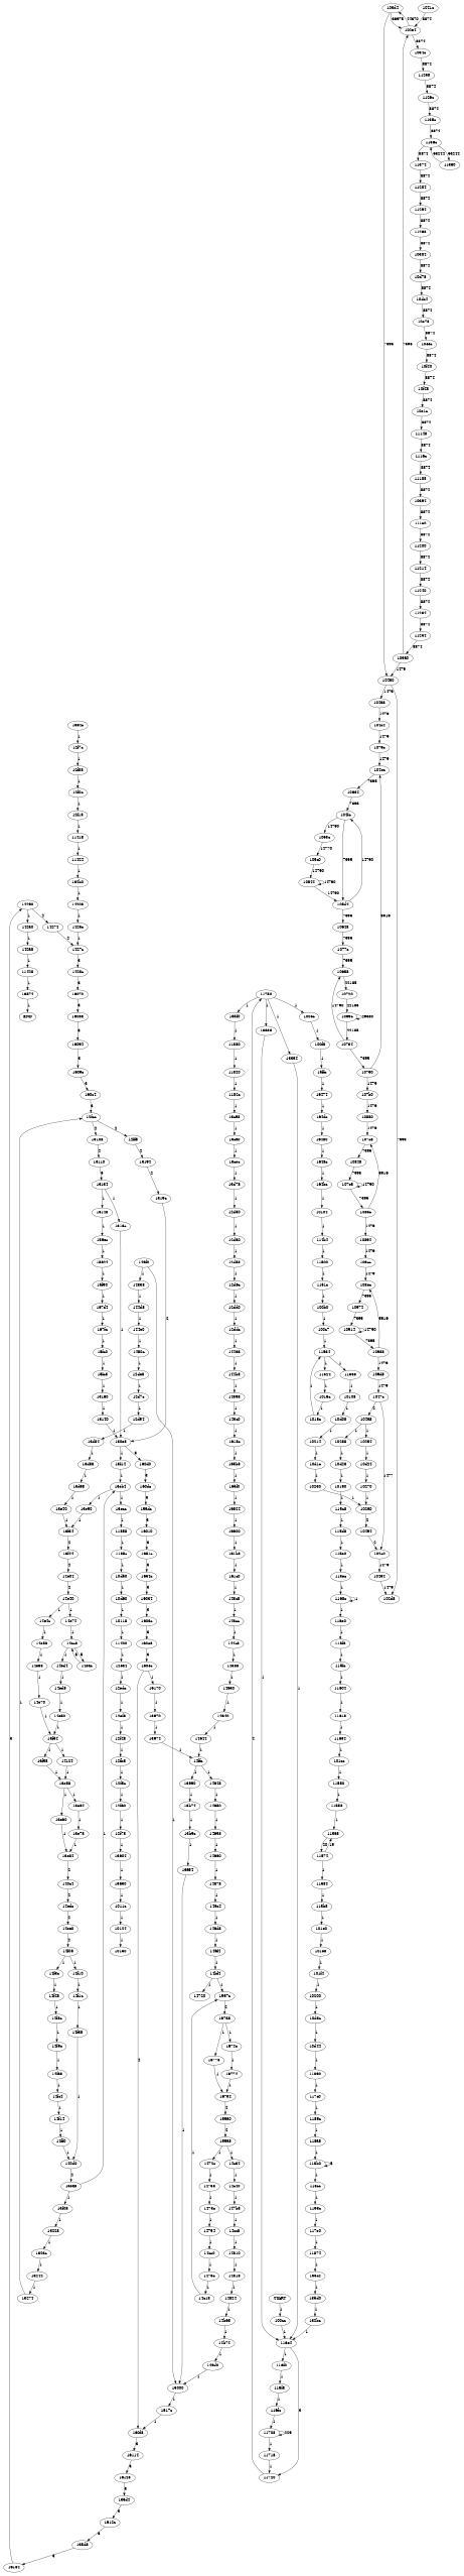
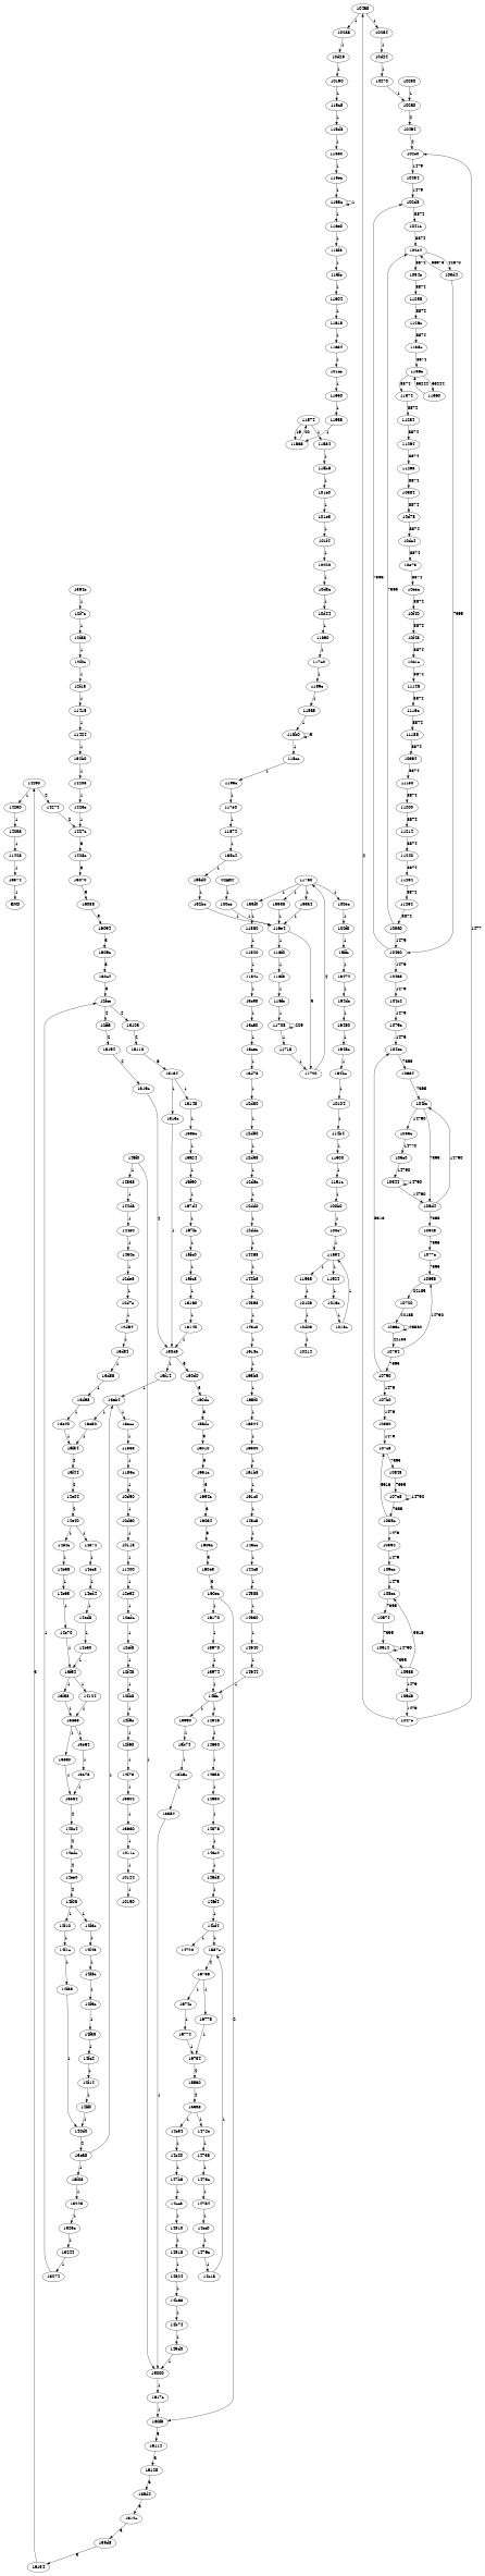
  digraph {
    "142a8"
    11428
    16574
    END
    14290
    "142a0"
    14274
    "1427c"
    13990
    "13b74"
    "13b9c"
    "13a54"
    13970
    13974
    "14ffc"
    14648
    16170
    "1313c"
    "130e8"
    "160d0"
    "13f14"
    "160dc"
    "13eb4"
    "1617c"
    "160f8"
    16114
    16128
    13134
    13148
    "159ec"
    "1428c"
    16070
    "135d4"
    "1612c"
    "135d8"
    "160ec"
    "1651c"
    "1654c"
    16034
    "1603c"
    "15adc"
    16010
    "1609c"
    "160c4"
    "12fcc"
    "12ff8"
    13108
    "1425c"
    14208
    "132b0"
    11424
    "12f88"
    "12f0c"
    "12f18"
    11418
    "12f7c"
    "1364c"
    13630
    "1011c"
    10124
    10150
    "12f60"
    "12f78"
    13604
    "12ea4"
    "12edc"
    "12ef8"
    "12f48"
    "1185c"
    "10d50"
    "10d60"
    10118
    11858
    "13ecc"
    "13e50"
    13194
    "1319c"
    "15a24"
    "15f90"
    "167d4"
    13110
    13274
    13244
    "1323c"
    13228
    "14f08"
    "14f10"
    "14f3c"
    "14f1c"
    "14f48"
    "14f38"
    "14e68"
    "14e70"
    "13f54"
    14124
    "13f58"
    "14e4c"
    "14e58"
    "14e40"
    "14e74"
    "14ec8"
    "13ea8"
    "13f08"
    "13f34"
    "140d0"
    "14ff0"
    "12fb8"
    "12f5c"
    "14f14"
    "14fa8"
    "14fc4"
    "160e8"
    "13e78"
    "13e84"
    "140c4"
    "14edc"
    "14f9c"
    "14f8c"
    16134
    "14ee0"
    "13e58"
    "13e64"
    "13e60"
    16088
    16094
    "14e50"
    "14ed8"
    "14ed4"
-   "14eac"
    "13f44"
    "14e04"
    "13d88"
    "13d98"
    "13e40"
    "12d94"
    "13d84"
    "12de8"
    "12d7c"
    "144e0"
    "1450c"
    14838
    "144d8"
    "149f0"
    15000
    "149d0"
    "14b74"
    "14b68"
    14824
    14818
    "14c40"
    "147b8"
    "14cc8"
    14810
    "14c34"
    16778
    "167a4"
    "155a0"
    "155a8"
    "14cc0"
    "1476c"
    "14c18"
    "1557c"
    "1473c"
    14754
    "1472c"
    14738
    "15fc0"
    "15fc8"
    13160
    13140
    16774
    "1674c"
    16738
    "146f4"
    "14bf4"
    14720
    "146d8"
    "146c4"
    14658
    14660
    14878
    14650
    14644
    14630
    14640
    14588
    "144c8"
    "143cc"
    "1053c"
    "105c0"
    10544
    "105d4"
    11718
    11720
    11750
    "100ec"
    "133f0"
    13338
    "133a4"
    10734
    10790
    10658
    "104ec"
    "107b0"
    10720
    10634
    10880
    "102e4"
    "1034c"
    "103d4"
    11258
    10430
    "1126c"
    "1069c"
    "104fc"
    10648
    "104c4"
    "1079c"
    10104
    "114b4"
    11500
    "1151c"
    10468
    "1136c"
    11360
    11374
    11284
    "102d8"
    "1041c"
    "115b8"
    "101e0"
    "101e8"
    "101f4"
    11874
    "135c4"
    "135d0"
    "132bc"
    11234
    11254
    "103a0"
    11400
    "1077c"
    11200
    11214
    11240
    "1648c"
    "164bc"
    "111e0"
    11148
    "1116c"
    11188
    10394
    "167fc"
    11294
    "100b0"
    11298
    "10e1c"
    "104a8"
    10254
    10288
    "10d24"
    "10d28"
    10270
    "10f40"
    "10f48"
    "116fc"
    11708
    11634
    "101cc"
    11550
    11558
    "10dc4"
    "10e78"
    "10eec"
    "10d78"
    "116e4"
    "116f0"
    10384
    "100f8"
    11880
    "15ffc"
    n282 [label="100c7"]
    11534
    11618
    10988
    "109d8"
    "108ec"
    "1047c"
    10974
    "102c0"
    16474
    "164dc"
    16480
    10200
    "10d3c"
    11524
    11538
    "1016c"
    10108
    "10d44"
    "118cc"
    "1193c"
    "117e0"
    "1135c"
    10454
    "116f8"
    "118b0"
    16600
    "161b8"
    "161c0"
    "143c8"
    "100cc"
    "1018c"
    11568
    11574
    "10d08"
    10214
-   "10d1c"
    11604
    "107c8"
    10848
    10914
    "118a8"
    START
    10230
    "102a0"
    "115e0"
    "115ec"
    "1168c"
    "116e0"
    "115fc"
    10494
    "1618c"
    "165b8"
    "165f0"
    16824
    "12d30"
    "12d50"
    "12d58"
    "12d6c"
    11584
    "144b8"
    14398
    "143c0"
    11820
    "107e8"
    10190
    "115c8"
    "115d8"
    "13ca0"
    "13cec"
    "13d78"
    "12ddc"
    14468
    "1085c"
    10894
    "109cc"
    "1182c"
    "13c98"
    11890
    "1189c"
    "115f8"
    "12dd0"
    "117c0"
    "142a8" -> 11428 [label=1]
    11428 -> 16574 [label=1]
    16574 -> END [label=1]
    14290 -> "142a0" [label=1]
    14290 -> 14274 [label=2]
    "142a0" -> "142a8" [label=1]
    14274 -> "1427c" [label=2]
    "1427c" -> "1428c" [label=3]
    13990 -> "13b74" [label=1]
    "13b74" -> "13b9c" [label=1]
    "13b9c" -> "13a54" [label=1]
    "13a54" -> 15000 [label=1]
    13970 -> 13974 [label=1]
    13974 -> "14ffc" [label=1]
    "14ffc" -> 13990 [label=1]
    "14ffc" -> 14648 [label=1]
    14648 -> 14650 [label=1]
    16170 -> 13970 [label=1]
    "1313c" -> "130e8" [label=1]
    "130e8" -> "160d0" [label=3]
    "130e8" -> "13f14" [label=1]
    "160d0" -> "160dc" [label=3]
    "13f14" -> "13eb4" [label=1]
    "160dc" -> "15adc" [label=3]
    "13eb4" -> "13ecc" [label=1]
    "13eb4" -> "13e50" [label=1]
    "1617c" -> "160f8" [label=1]
    "160f8" -> 16114 [label=3]
    16114 -> 16128 [label=3]
    16128 -> "135d4" [label=3]
    13134 -> "1313c" [label=1]
    13134 -> 13148 [label=1]
    13148 -> "159ec" [label=1]
    "159ec" -> "15a24" [label=1]
    "1428c" -> 16070 [label=3]
    16070 -> 16088 [label=3]
    "135d4" -> "1612c" [label=3]
    "1612c" -> "135d8" [label=3]
    "135d8" -> 16134 [label=3]
    "160ec" -> 16170 [label=1]
    "160ec" -> "160f8" [label=2]
    "1651c" -> "1654c" [label=3]
    "1654c" -> 16034 [label=3]
    16034 -> "1603c" [label=3]
    "1603c" -> "160e8" [label=3]
    "15adc" -> 16010 [label=3]
    16010 -> "1651c" [label=3]
    "1609c" -> "160c4" [label=3]
    "160c4" -> "12fcc" [label=3]
    "12fcc" -> "12ff8" [label=2]
    "12fcc" -> 13108 [label=2]
    "12ff8" -> 13194 [label=2]
    13108 -> 13110 [label=2]
    "1425c" -> "1427c" [label=1]
    14208 -> "1425c" [label=1]
    "132b0" -> 14208 [label=1]
    11424 -> "132b0" [label=1]
    "12f88" -> "12f0c" [label=1]
    "12f0c" -> "12f18" [label=1]
    "12f18" -> 11418 [label=1]
    11418 -> 11424 [label=1]
    "12f7c" -> "12f88" [label=1]
    "1364c" -> "12f7c" [label=1]
    13630 -> "1011c" [label=1]
    "1011c" -> 10124 [label=1]
    10124 -> 10150 [label=1]
    "12f60" -> "12f78" [label=1]
    "12f78" -> 13604 [label=1]
    13604 -> 13630 [label=1]
    "12ea4" -> "12edc" [label=1]
    "12edc" -> "12ef8" [label=1]
    "12ef8" -> "12f48" [label=1]
    "12f48" -> "12fb8" [label=1]
    "1185c" -> "10d50" [label=1]
    "10d50" -> "10d60" [label=1]
    "10d60" -> 10118 [label=1]
    10118 -> 11400 [label=1]
    11858 -> "1185c" [label=1]
    "13ecc" -> 11858 [label=1]
    "13e50" -> "13f34" [label=1]
    13194 -> "1319c" [label=2]
    "1319c" -> "130e8" [label=2]
    "15a24" -> "15f90" [label=1]
    "15f90" -> "167d4" [label=1]
    "167d4" -> "167fc" [label=1]
    13110 -> 13134 [label=6]
    13274 -> "12fcc" [label=1]
    13244 -> 13274 [label=1]
    "1323c" -> 13244 [label=1]
    13228 -> "1323c" [label=1]
    "14f08" -> "14f10" [label=1]
    "14f08" -> "14f3c" [label=1]
    "14f10" -> "14f1c" [label=1]
    "14f3c" -> "14f48" [label=1]
    "14f1c" -> "14f38" [label=1]
    "14f48" -> "14f8c" [label=1]
    "14f38" -> "140d0" [label=1]
    "14e68" -> "14e70" [label=1]
    "14e70" -> "13f54" [label=1]
    "13f54" -> 14124 [label=1]
    "13f54" -> "13f58" [label=1]
    14124 -> "13e58" [label=1]
    "13f58" -> "13e58" [label=1]
    "14e4c" -> "14e58" [label=1]
    "14e58" -> "14e68" [label=1]
    "14e40" -> "14e4c" [label=1]
    "14e40" -> "14e74" [label=1]
    "14e74" -> "14ec8" [label=1]
    "14ec8" -> "14ed4" [label=1]
-   "14ec8" -> "14eac" [label=5]
    "13ea8" -> "13eb4" [label=1]
    "13ea8" -> "13f08" [label=1]
    "13f08" -> 13228 [label=1]
    "13f34" -> "13f44" [label=2]
    "140d0" -> "13ea8" [label=2]
    "14ff0" -> "140d0" [label=1]
    "12fb8" -> "12f5c" [label=1]
    "12f5c" -> "12f60" [label=1]
    "14f14" -> "14ff0" [label=1]
    "14fa8" -> "14fc4" [label=1]
    "14fc4" -> "14f14" [label=1]
    "160e8" -> "160ec" [label=3]
    "13e78" -> "13e84" [label=1]
    "13e84" -> "140c4" [label=2]
    "140c4" -> "14edc" [label=2]
    "14edc" -> "14ee0" [label=2]
    "14f9c" -> "14fa8" [label=1]
    "14f8c" -> "14f9c" [label=1]
    16134 -> 14290 [label=3]
    "14ee0" -> "14f08" [label=2]
    "13e58" -> "13e64" [label=1]
    "13e58" -> "13e60" [label=1]
    "13e64" -> "13e78" [label=1]
    "13e60" -> "13e84" [label=1]
    16088 -> 16094 [label=3]
    16094 -> "1609c" [label=3]
    "14e50" -> "13f54" [label=1]
    "14ed8" -> "14e50" [label=1]
    "14ed4" -> "14ed8" [label=1]
-   "14eac" -> "14ec8" [label=5]
    "13f44" -> "14e04" [label=2]
    "14e04" -> "14e40" [label=2]
    "13d88" -> "13d98" [label=1]
    "13d98" -> "13e40" [label=1]
    "13e40" -> "13f34" [label=1]
    "12d94" -> "13d84" [label=1]
    "13d84" -> "13d88" [label=1]
    "12de8" -> "12d7c" [label=1]
    "12d7c" -> "12d94" [label=1]
    "144e0" -> "1450c" [label=1]
    "1450c" -> "12de8" [label=1]
    14838 -> "144d8" [label=1]
    "144d8" -> "144e0" [label=1]
    "149f0" -> 14838 [label=1]
    "149f0" -> 15000 [label=1]
    15000 -> "1617c" [label=1]
    "149d0" -> 15000 [label=1]
    "14b74" -> "149d0" [label=1]
    "14b68" -> "14b74" [label=1]
    14824 -> "14b68" [label=1]
    14818 -> 14824 [label=1]
    "14c40" -> "147b8" [label=1]
    "147b8" -> "14cc8" [label=1]
    "14cc8" -> 14810 [label=1]
    14810 -> 14818 [label=1]
    "14c34" -> "14c40" [label=1]
    16778 -> "167a4" [label=1]
    "167a4" -> "155a0" [label=2]
    "155a0" -> "155a8" [label=2]
    "155a8" -> "14c34" [label=1]
    "155a8" -> "1472c" [label=1]
    "14cc0" -> "1476c" [label=1]
    "1476c" -> "14c18" [label=1]
    "14c18" -> "1557c" [label=1]
    "1557c" -> 16738 [label=2]
    "1473c" -> 14754 [label=1]
    14754 -> "14cc0" [label=1]
    "1472c" -> 14738 [label=1]
    14738 -> "1473c" [label=1]
    "15fc0" -> "15fc8" [label=1]
    "15fc8" -> 13160 [label=1]
    13160 -> 13140 [label=1]
    13140 -> "130e8" [label=1]
    16774 -> "167a4" [label=1]
    "1674c" -> 16774 [label=1]
    16738 -> 16778 [label=1]
    16738 -> "1674c" [label=1]
    "146f4" -> "14bf4" [label=1]
    "14bf4" -> "1557c" [label=1]
    "14bf4" -> 14720 [label=1]
    "146d8" -> "146f4" [label=1]
    "146c4" -> "146d8" [label=1]
    14658 -> 14660 [label=1]
    14660 -> 14878 [label=1]
    14878 -> "146c4" [label=1]
    14650 -> 14658 [label=1]
    14644 -> "14ffc" [label=1]
    14630 -> 14640 [label=1]
    14640 -> 14644 [label=1]
    14588 -> 14630 [label=1]
    "144c8" -> 14588 [label=1]
    "143cc" -> "144c8" [label=1]
    "1053c" -> "105c0" [label=14770]
    "105c0" -> 10544 [label=14790]
    10544 -> 10544 [label=14790]
    10544 -> "105d4" [label=14790]
    "105d4" -> "104fc" [label=14790]
    "105d4" -> 10648 [label=7395]
    11718 -> 11720 [label=1]
    11720 -> 11750 [label=4]
    11750 -> "100ec" [label=1]
    11750 -> "133f0" [label=1]
    11750 -> 13338 [label=1]
    11750 -> "133a4" [label=1]
    "100ec" -> "100f8" [label=1]
    "133f0" -> 11880 [label=1]
    13338 -> "116e4" [label=1]
    "133a4" -> "116e4" [label=1]
    10734 -> 10790 [label=7395]
    10734 -> 10658 [label=14790]
    10790 -> "104ec" [label=5916]
    10790 -> "107b0" [label=1479]
    10658 -> 10720 [label=22185]
    "104ec" -> 10634 [label=7395]
    "107b0" -> 10880 [label=1479]
    10720 -> "1069c" [label=22185]
    10634 -> "104fc" [label=7395]
    10880 -> "107c8" [label=1479]
    "102e4" -> "1034c" [label=8874]
    "102e4" -> "103d4" [label=44370]
    "1034c" -> 11258 [label=8874]
    "103d4" -> "102e4" [label=36975]
    "103d4" -> 10430 [label=7395]
    11258 -> "1126c" [label=8874]
    10430 -> 10468 [label=1479]
    10430 -> "102d8" [label=7395]
    "1126c" -> "1135c" [label=8874]
    "1069c" -> 10734 [label=22185]
    "1069c" -> "1069c" [label=29580]
    "104fc" -> "1053c" [label=14790]
    "104fc" -> "105d4" [label=7395]
    10648 -> "1077c" [label=7395]
    "104c4" -> "1079c" [label=1479]
    "1079c" -> "104ec" [label=1479]
    10104 -> "114b4" [label=1]
    "114b4" -> 11500 [label=1]
    11500 -> "1151c" [label=1]
    "1151c" -> "100b0" [label=1]
    10468 -> "104c4" [label=1479]
    "1136c" -> 11360 [label=53244]
    "1136c" -> 11374 [label=8874]
    11360 -> "1136c" [label=53244]
    11374 -> 11284 [label=8874]
    11284 -> 11294 [label=8874]
+   "102d8" -> "1041c" [label=8874]
    "1041c" -> "102e4" [label=8874]
    "115b8" -> "101e0" [label=1]
    "101e0" -> "101e8" [label=1]
    "101e8" -> "101f4" [label=1]
    "101f4" -> 10200 [label=1]
    11874 -> "135c4" [label=1]
    "135c4" -> "135d0" [label=1]
    "135d0" -> "132bc" [label=1]
    "132bc" -> "116e4" [label=1]
    11234 -> 11254 [label=8874]
    11254 -> "103a0" [label=8874]
    "103a0" -> "102e4" [label=7395]
    "103a0" -> 10430 [label=1479]
    11400 -> "12ea4" [label=1]
    "1077c" -> 10658 [label=7395]
    11200 -> 11214 [label=8874]
    11214 -> 11240 [label=8874]
    11240 -> 11234 [label=8874]
    "1648c" -> "164bc" [label=1]
    "164bc" -> 10104 [label=1]
    "111e0" -> 11200 [label=8874]
    11148 -> "1116c" [label=8874]
    "1116c" -> 11188 [label=8874]
    11188 -> 10394 [label=8874]
    10394 -> "111e0" [label=8874]
    "167fc" -> "15fc0" [label=1]
    11294 -> 11298 [label=8874]
    "100b0" -> n282 [label=1]
    11298 -> 10384 [label=8874]
    "10e1c" -> 11148 [label=8874]
    "104a8" -> 10254 [label=1]
    "104a8" -> 10288 [label=1]
    10254 -> "10d24" [label=1]
    10288 -> "10d28" [label=1]
    "10d24" -> 10270 [label=1]
    "10d28" -> 10190 [label=1]
    10270 -> "102a0" [label=1]
    "10f40" -> "10f48" [label=8874]
    "10f48" -> "10e1c" [label=8874]
    "116fc" -> 11708 [label=1]
    11708 -> 11718 [label=1]
    11708 -> 11708 [label=229]
    11634 -> "101cc" [label=1]
    "101cc" -> 11550 [label=1]
    11550 -> 11558 [label=1]
    11558 -> 11568 [label=1]
    "10dc4" -> "10e78" [label=8874]
    "10e78" -> "10eec" [label=8874]
    "10eec" -> "10f40" [label=8874]
    "10d78" -> "10dc4" [label=8874]
    "116e4" -> 11720 [label=3]
    "116e4" -> "116f0" [label=1]
    "116f0" -> "116f8" [label=1]
    10384 -> "10d78" [label=8874]
    "100f8" -> "15ffc" [label=1]
    11880 -> 11820 [label=1]
    "15ffc" -> 16474 [label=1]
    n282 -> 11534 [label=1]
    11534 -> 11524 [label=1]
    11534 -> 11538 [label=1]
    11618 -> 11634 [label=1]
    10988 -> "109d8" [label=1479]
    10988 -> "108ec" [label=5916]
    "109d8" -> "1047c" [label=1479]
    "108ec" -> 10974 [label=7395]
    "1047c" -> "104a8" [label=2]
    "1047c" -> "102c0" [label=1477]
    10974 -> 10914 [label=7395]
    "102c0" -> 10454 [label=1479]
    16474 -> "164dc" [label=1]
    "164dc" -> 16480 [label=1]
    16480 -> "1648c" [label=1]
    10200 -> "10d3c" [label=1]
    "10d3c" -> "10d44" [label=1]
    11524 -> "1016c" [label=1]
    11538 -> 10108 [label=1]
    "1016c" -> "1018c" [label=1]
    10108 -> "10d08" [label=1]
    "10d44" -> 11890 [label=1]
    "118cc" -> "1193c" [label=1]
    "1193c" -> "117e0" [label=1]
    "117e0" -> 11874 [label=1]
    "1135c" -> "1136c" [label=8874]
    10454 -> "102d8" [label=1479]
    "116f8" -> "116fc" [label=1]
    "118b0" -> "118cc" [label=1]
    "118b0" -> "118b0" [label=5]
    16600 -> "161b8" [label=1]
    "161b8" -> "161c0" [label=1]
    "161c0" -> "143c8" [label=1]
    "143c8" -> "143cc" [label=1]
    "100cc" -> "116e4" [label=1]
    "1018c" -> 11534 [label=1]
    11568 -> 11574 [label=20]
    11574 -> 11568 [label=19]
    11574 -> 11584 [label=1]
    "10d08" -> 10214 [label=1]
-   10214 -> "10d1c" [label=1]
-   "10d1c" -> 10230 [label=1]
    11604 -> 11618 [label=1]
    "107c8" -> 10848 [label=7395]
    10848 -> "107e8" [label=7395]
    10914 -> 10988 [label=7395]
    10914 -> 10914 [label=14790]
    "118a8" -> "118b0" [label=1]
    START -> "100cc" [label=1]
    10230 -> "102a0" [label=1]
    "102a0" -> 10494 [label=2]
    "115e0" -> "115ec" [label=1]
    "115ec" -> "1168c" [label=1]
    "1168c" -> "1168c" [label=1]
    "1168c" -> "116e0" [label=1]
    "116e0" -> "115f8" [label=1]
    "115fc" -> 11604 [label=1]
    10494 -> "102c0" [label=2]
    "1618c" -> "165b8" [label=1]
    "165b8" -> "165f0" [label=1]
    "165f0" -> 16824 [label=1]
    16824 -> 16600 [label=1]
    "12d30" -> "12d50" [label=1]
    "12d50" -> "12d58" [label=1]
    "12d58" -> "12d6c" [label=1]
    "12d6c" -> "12dd0" [label=1]
    11584 -> "115b8" [label=1]
    "144b8" -> 14398 [label=1]
    14398 -> "143c0" [label=1]
    "143c0" -> "1618c" [label=1]
    11820 -> "1182c" [label=1]
    "107e8" -> "107e8" [label=14790]
    "107e8" -> "1085c" [label=7395]
    10190 -> "115c8" [label=1]
    "115c8" -> "115d8" [label=1]
    "115d8" -> "115e0" [label=1]
    "13ca0" -> "13cec" [label=1]
    "13cec" -> "13d78" [label=1]
    "13d78" -> "12d30" [label=1]
    "12ddc" -> 14468 [label=1]
    14468 -> "144b8" [label=1]
    "1085c" -> "107c8" [label=5916]
    "1085c" -> 10894 [label=1479]
    10894 -> "109cc" [label=1479]
    "109cc" -> "108ec" [label=1479]
    "1182c" -> "13c98" [label=1]
    "13c98" -> "13ca0" [label=1]
    11890 -> "117c0" [label=1]
    "1189c" -> "118a8" [label=1]
    "115f8" -> "115fc" [label=1]
    "12dd0" -> "12ddc" [label=1]
    "117c0" -> "1189c" [label=1]
  }
